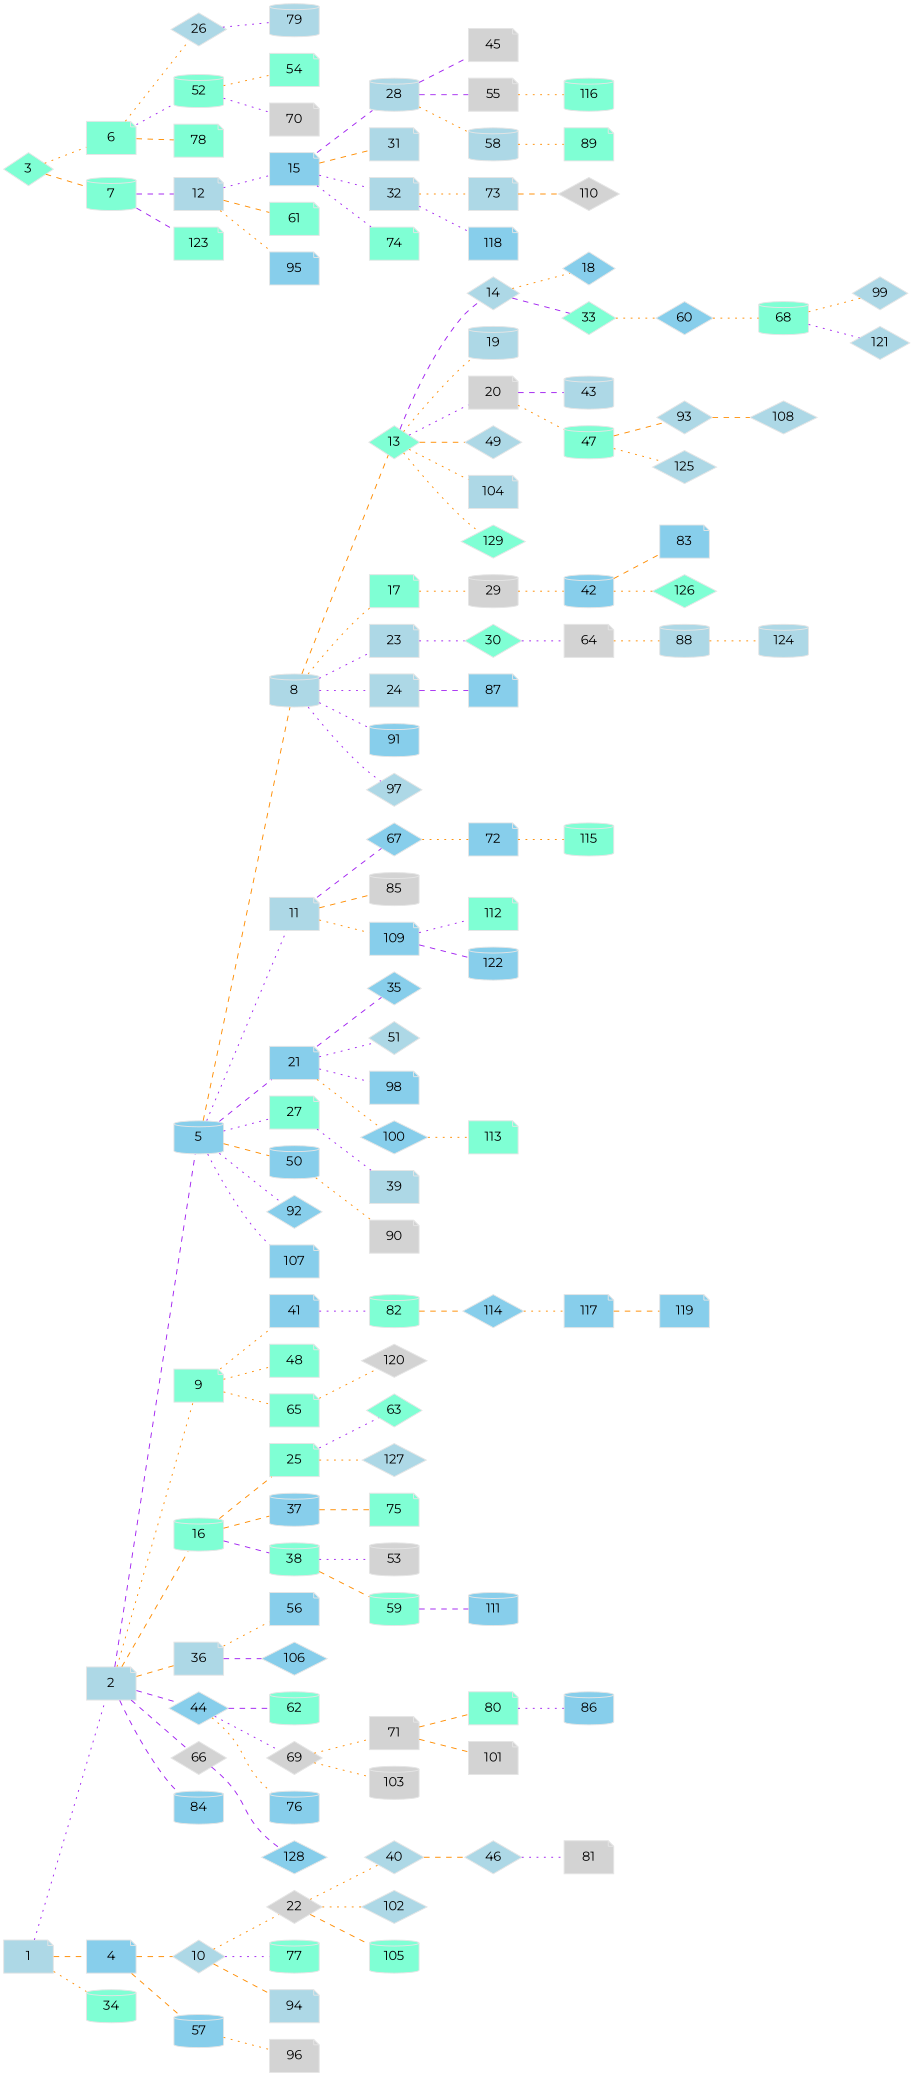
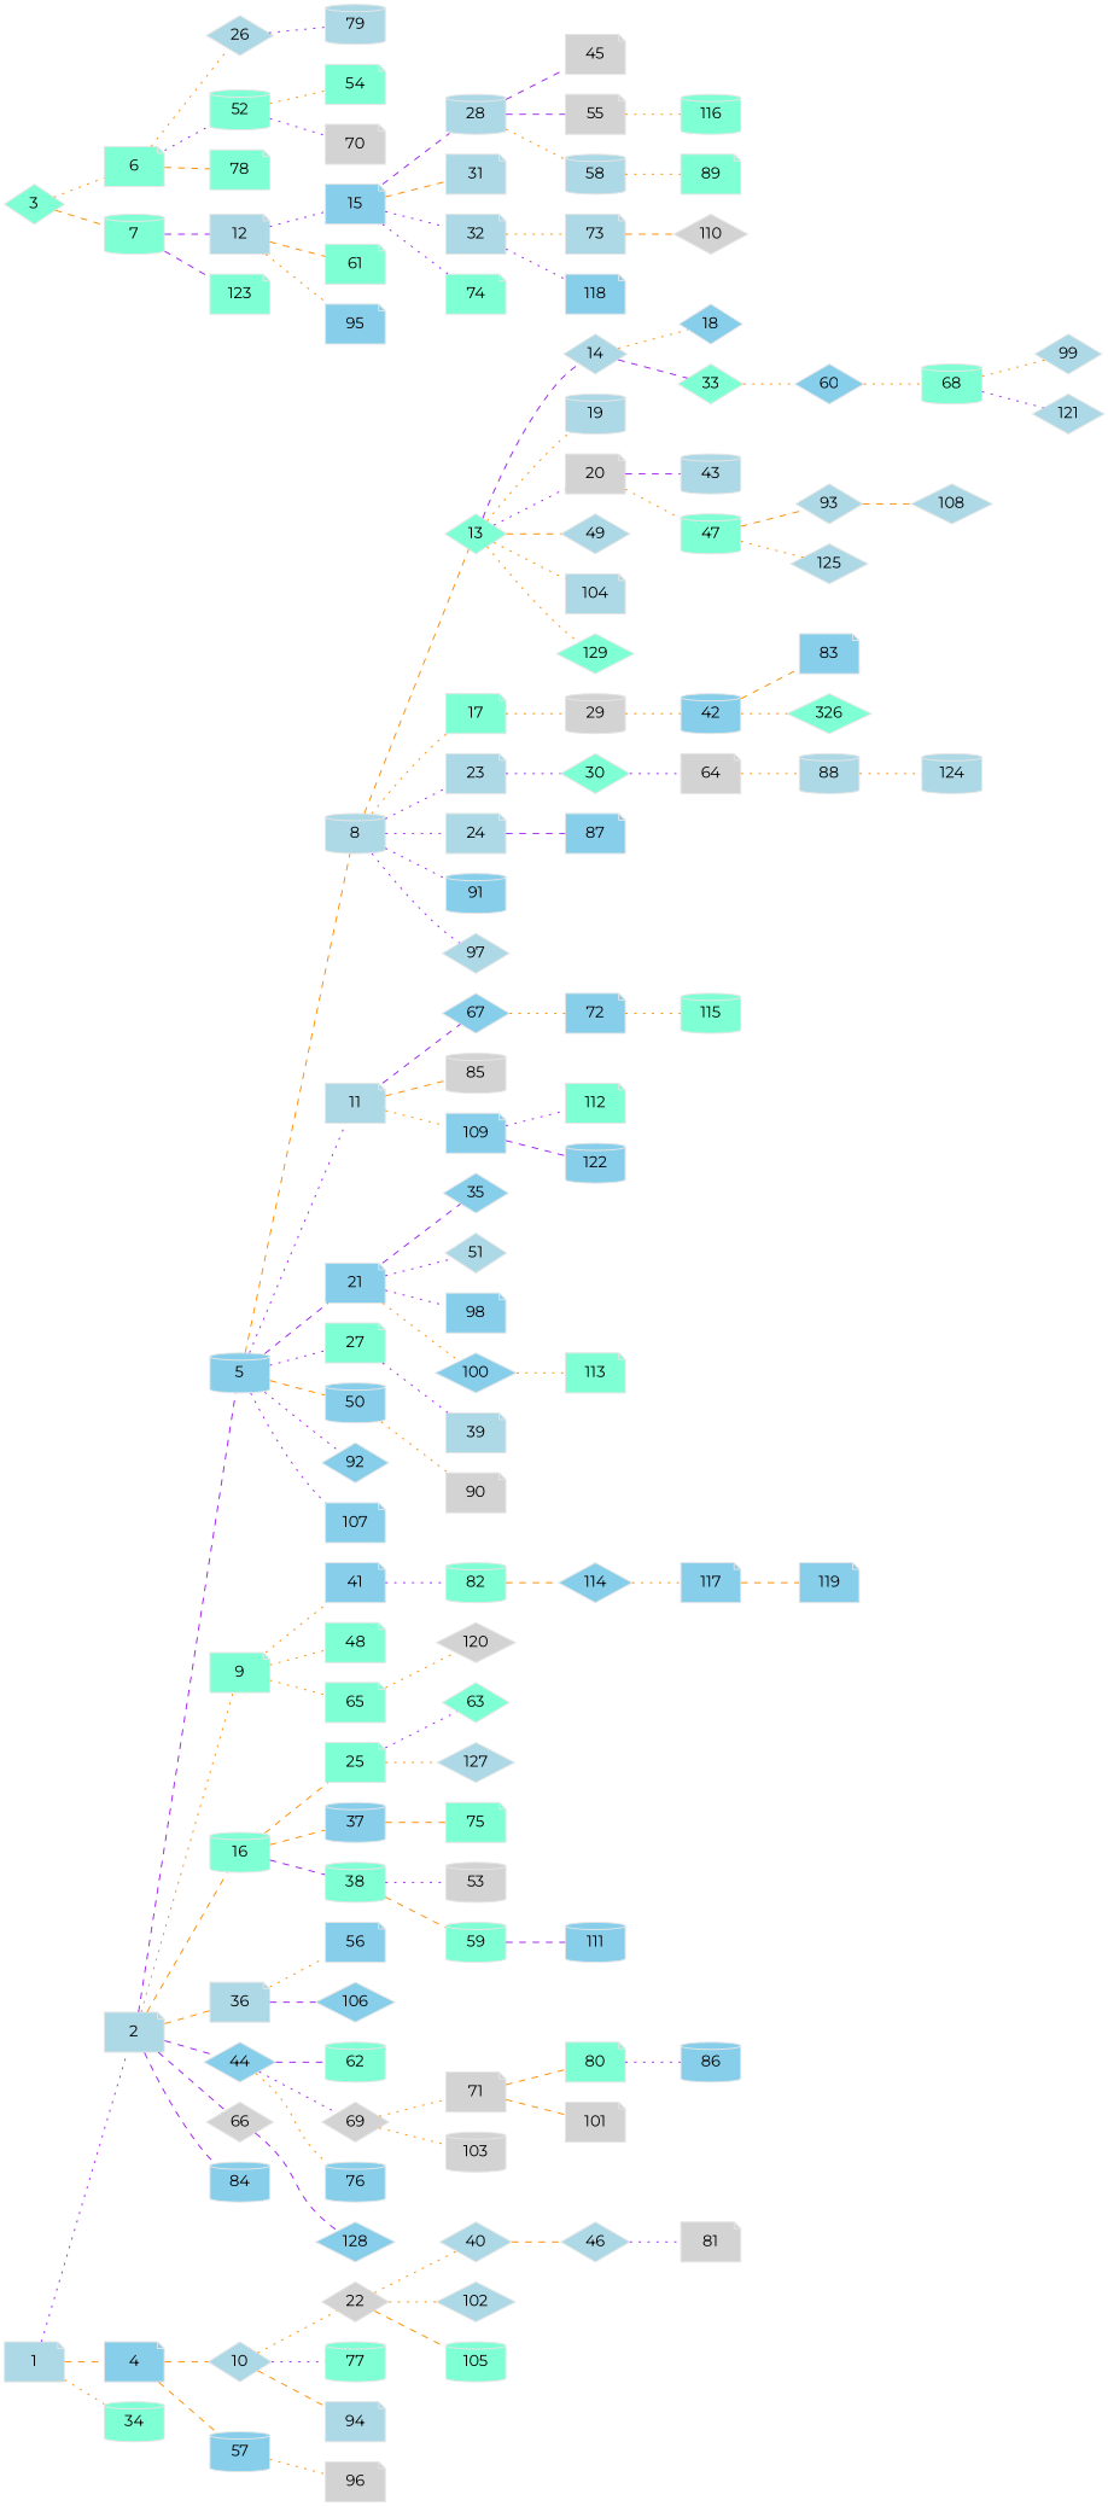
  graph {
    fontname=Montserrat
    rankdir=LR
    node [color=gray90 fillcolor=aquamarine fontname=Montserrat shape=note style=filled]
    edge [color=darkorange fontname=Montserrat style=dotted]
    1 [fillcolor=lightblue]
    2 [fillcolor=lightblue]
    4 [fillcolor=skyblue]
    34 [shape=cylinder]
    5 [fillcolor=skyblue shape=cylinder]
    9
    16 [shape=cylinder]
    36 [fillcolor=lightblue]
    44 [fillcolor=skyblue shape=diamond]
    66 [fillcolor=lightgrey shape=diamond]
    84 [fillcolor=skyblue shape=cylinder]
    3 [shape=diamond]
    6
    7 [shape=cylinder]
    10 [fillcolor=lightblue shape=diamond]
    57 [fillcolor=skyblue shape=cylinder]
    8 [fillcolor=lightblue shape=cylinder]
    11 [fillcolor=lightblue]
    21 [fillcolor=skyblue]
    27
    50 [fillcolor=skyblue shape=cylinder]
    92 [fillcolor=skyblue shape=diamond]
    107 [fillcolor=skyblue]
    41 [fillcolor=skyblue]
    48
    65
    25
    37 [fillcolor=skyblue shape=cylinder]
    38 [shape=cylinder]
    56 [fillcolor=skyblue]
    106 [fillcolor=skyblue shape=diamond]
    62 [shape=cylinder]
    69 [fillcolor=lightgrey shape=diamond]
    76 [fillcolor=skyblue shape=cylinder]
    128 [fillcolor=skyblue shape=diamond]
    26 [fillcolor=lightblue shape=diamond]
    52 [shape=cylinder]
    78
    12 [fillcolor=lightblue]
    123
    22 [fillcolor=lightgrey shape=diamond]
    77 [shape=cylinder]
    94 [fillcolor=lightblue]
    96 [fillcolor=lightgrey]
    13 [shape=diamond]
    17
    23 [fillcolor=lightblue]
    24 [fillcolor=lightblue]
    91 [fillcolor=skyblue shape=cylinder]
    97 [fillcolor=lightblue shape=diamond]
    67 [fillcolor=skyblue shape=diamond]
    85 [fillcolor=lightgrey shape=cylinder]
    109 [fillcolor=skyblue]
    35 [fillcolor=skyblue shape=diamond]
    51 [fillcolor=lightblue shape=diamond]
    98 [fillcolor=skyblue]
    100 [fillcolor=skyblue shape=diamond]
    39 [fillcolor=lightblue]
    90 [fillcolor=lightgrey]
    79 [fillcolor=lightblue shape=cylinder]
    54
    70 [fillcolor=lightgrey]
    15 [fillcolor=skyblue]
    61
    95 [fillcolor=skyblue]
    14 [fillcolor=lightblue shape=diamond]
    19 [fillcolor=lightblue shape=cylinder]
    20 [fillcolor=lightgrey]
    49 [fillcolor=lightblue shape=diamond]
    104 [fillcolor=lightblue]
    129 [shape=diamond]
    29 [fillcolor=lightgrey shape=cylinder]
    30 [shape=diamond]
    87 [fillcolor=skyblue]
    82 [shape=cylinder]
    120 [fillcolor=lightgrey shape=diamond]
    40 [fillcolor=lightblue shape=diamond]
    102 [fillcolor=lightblue shape=diamond]
    105 [shape=cylinder]
    72 [fillcolor=skyblue]
    112
    122 [fillcolor=skyblue shape=cylinder]
    28 [fillcolor=lightblue shape=cylinder]
    31 [fillcolor=lightblue]
    32 [fillcolor=lightblue]
    74
    18 [fillcolor=skyblue shape=diamond]
    33 [shape=diamond]
    43 [fillcolor=lightblue shape=cylinder]
    47 [shape=cylinder]
    60 [fillcolor=skyblue shape=diamond]
    45 [fillcolor=lightgrey]
    55 [fillcolor=lightgrey]
    58 [fillcolor=lightblue shape=cylinder]
    73 [fillcolor=lightblue]
    118 [fillcolor=skyblue]
    63 [shape=diamond]
    127 [fillcolor=lightblue shape=diamond]
    75
    53 [fillcolor=lightgrey shape=cylinder]
    59 [shape=cylinder]
    42 [fillcolor=skyblue shape=cylinder]
    93 [fillcolor=lightblue shape=diamond]
    125 [fillcolor=lightblue shape=diamond]
    113
    46 [fillcolor=lightblue shape=diamond]
    64 [fillcolor=lightgrey]
    116 [shape=cylinder]
    89
    83 [fillcolor=skyblue]
-   126 [shape=diamond]
+   126 [shape=diamond label=326]
    88 [fillcolor=lightblue shape=cylinder]
    110 [fillcolor=lightgrey shape=diamond]
    68 [shape=cylinder]
    111 [fillcolor=skyblue shape=cylinder]
    81 [fillcolor=lightgrey]
    114 [fillcolor=skyblue shape=diamond]
    71 [fillcolor=lightgrey]
    103 [fillcolor=lightgrey shape=cylinder]
    108 [fillcolor=lightblue shape=diamond]
    99 [fillcolor=lightblue shape=diamond]
    121 [fillcolor=lightblue shape=diamond]
    124 [fillcolor=lightblue shape=cylinder]
    115 [shape=cylinder]
    80
    101 [fillcolor=lightgrey]
    86 [fillcolor=skyblue shape=cylinder]
    117 [fillcolor=skyblue]
    119 [fillcolor=skyblue]
    1 -- 2 [color=purple]
    1 -- 4 [style=dashed]
    1 -- 34
    2 -- 5 [color=purple style=dashed]
    2 -- 9
    2 -- 16 [style=dashed]
    2 -- 36 [style=dashed]
    2 -- 44 [color=purple style=dashed]
    2 -- 66 [color=purple style=dashed]
    2 -- 84 [color=purple style=dashed]
    4 -- 10 [style=dashed]
    4 -- 57 [style=dashed]
    5 -- 8 [style=dashed]
    5 -- 11 [color=purple]
    5 -- 21 [color=purple style=dashed]
    5 -- 27 [color=purple]
    5 -- 50 [style=dashed]
    5 -- 92 [color=purple]
    5 -- 107 [color=purple]
    9 -- 41
    9 -- 48
    9 -- 65
    16 -- 25 [style=dashed]
    16 -- 37 [style=dashed]
    16 -- 38 [color=purple style=dashed]
    36 -- 56
    36 -- 106 [color=purple style=dashed]
    44 -- 62 [color=purple style=dashed]
    44 -- 69 [color=purple]
    44 -- 76
    66 -- 128 [color=purple style=dashed]
    3 -- 6
    3 -- 7 [style=dashed]
    6 -- 26
    6 -- 52 [color=purple]
    6 -- 78 [style=dashed]
    7 -- 12 [color=purple style=dashed]
    7 -- 123 [color=purple style=dashed]
    10 -- 22
    10 -- 77 [color=purple]
    10 -- 94 [style=dashed]
    57 -- 96
    8 -- 13 [style=dashed]
    8 -- 17
    8 -- 23 [color=purple]
    8 -- 24 [color=purple]
    8 -- 91 [color=purple]
    8 -- 97 [color=purple]
    11 -- 67 [color=purple style=dashed]
    11 -- 85 [style=dashed]
    11 -- 109
    21 -- 35 [color=purple style=dashed]
    21 -- 51 [color=purple]
    21 -- 98 [color=purple]
    21 -- 100
    27 -- 39 [color=purple]
    50 -- 90
    41 -- 82 [color=purple]
    65 -- 120
    25 -- 63 [color=purple]
    25 -- 127
    37 -- 75 [style=dashed]
    38 -- 53 [color=purple]
    38 -- 59 [style=dashed]
    69 -- 71
    69 -- 103
    26 -- 79 [color=purple]
    52 -- 54
    52 -- 70 [color=purple]
    12 -- 15 [color=purple]
    12 -- 61 [style=dashed]
    12 -- 95
    22 -- 40
    22 -- 102
    22 -- 105 [style=dashed]
    13 -- 14 [color=purple style=dashed]
    13 -- 19
    13 -- 20 [color=purple]
    13 -- 49 [style=dashed]
    13 -- 104
    13 -- 129
    17 -- 29
    23 -- 30 [color=purple]
    24 -- 87 [color=purple style=dashed]
    67 -- 72
    109 -- 112 [color=purple]
    109 -- 122 [color=purple style=dashed]
    100 -- 113
    15 -- 28 [color=purple style=dashed]
    15 -- 31 [style=dashed]
    15 -- 32 [color=purple]
    15 -- 74 [color=purple]
    14 -- 18
    14 -- 33 [color=purple style=dashed]
    20 -- 43 [color=purple style=dashed]
    20 -- 47
    29 -- 42
    30 -- 64 [color=purple]
    82 -- 114 [style=dashed]
    40 -- 46 [style=dashed]
    72 -- 115
    28 -- 45 [color=purple style=dashed]
    28 -- 55 [color=purple style=dashed]
    28 -- 58
    32 -- 73
    32 -- 118 [color=purple]
    33 -- 60
    47 -- 93 [style=dashed]
    47 -- 125
    60 -- 68
    55 -- 116
    58 -- 89
    73 -- 110 [style=dashed]
    59 -- 111 [color=purple style=dashed]
    42 -- 83 [style=dashed]
    42 -- 126
    93 -- 108 [style=dashed]
    46 -- 81 [color=purple]
    64 -- 88
    88 -- 124
    68 -- 99
    68 -- 121 [color=purple]
    114 -- 117
    71 -- 80 [style=dashed]
    71 -- 101 [style=dashed]
    80 -- 86 [color=purple]
    117 -- 119 [style=dashed]
  }
